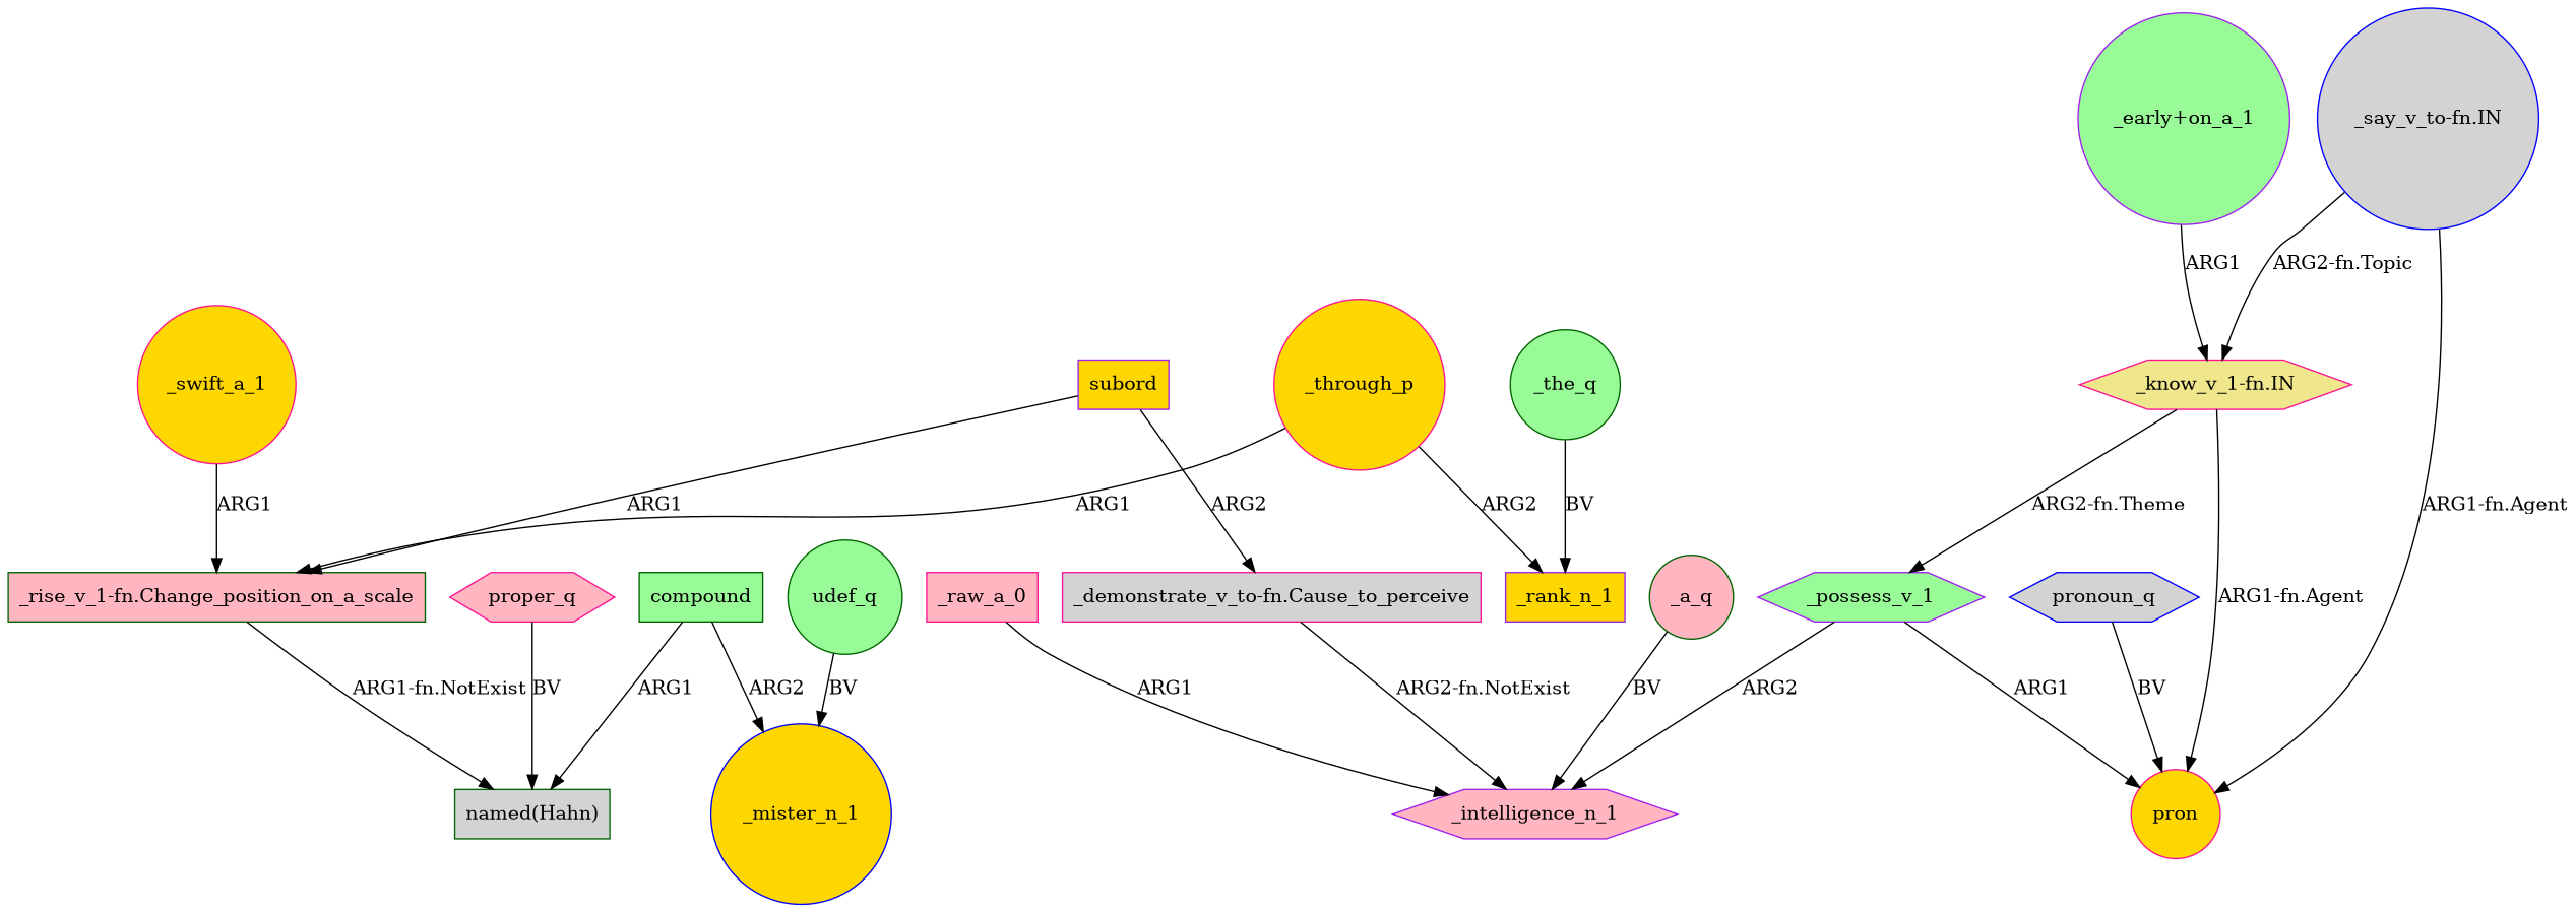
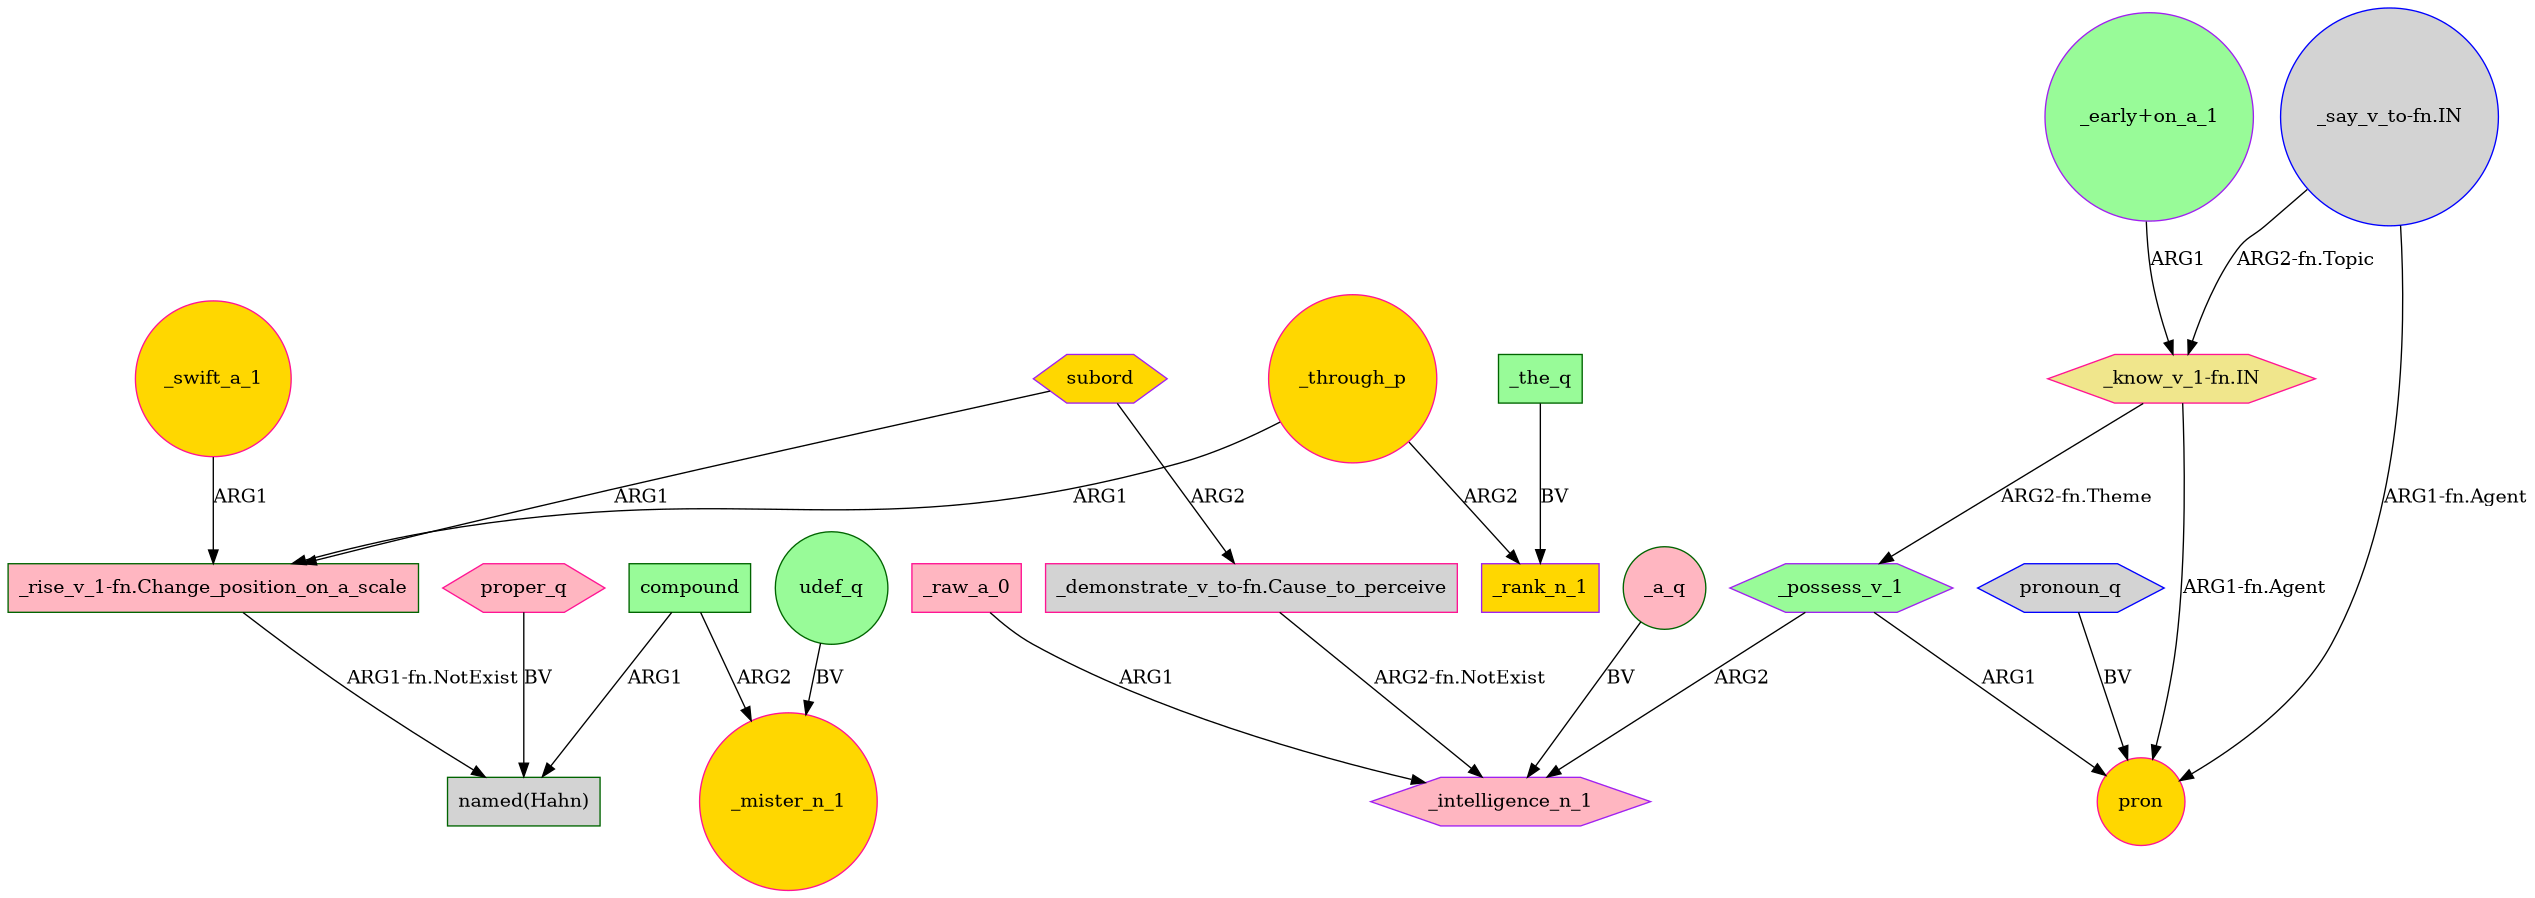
  digraph {
    fontname="DejaVu Serif"
    node [color=deeppink fillcolor=gold fontname="DejaVu Serif" shape=circle style=filled]
    edge [fontname="DejaVu Serif"]
    _possess_v_1 [color=purple fillcolor=palegreen shape=hexagon]
    _intelligence_n_1 [color=purple fillcolor=lightpink shape=hexagon]
    pron
    "_demonstrate_v_to-fn.Cause_to_perceive" [fillcolor=lightgrey shape=box]
    compound [color=darkgreen fillcolor=palegreen shape=box]
    "named(Hahn)" [color=darkgreen fillcolor=lightgrey shape=box]
-   _mister_n_1 [color=blue]
+   _mister_n_1
    _a_q [color=darkgreen fillcolor=lightpink]
    udef_q [color=darkgreen fillcolor=palegreen]
    proper_q [fillcolor=lightpink shape=hexagon]
    "_know_v_1-fn.IN" [fillcolor=khaki shape=hexagon]
-   subord [color=purple shape=box]
+   subord [color=purple shape=hexagon]
    "_rise_v_1-fn.Change_position_on_a_scale" [color=darkgreen fillcolor=lightpink shape=box]
    n14 [fillcolor=lightpink label=_raw_a_0 shape=box]
-   _the_q [color=darkgreen fillcolor=palegreen]
+   _the_q [color=darkgreen fillcolor=palegreen shape=box]
    _rank_n_1 [color=purple shape=box]
    pronoun_q [color=blue fillcolor=lightgrey shape=hexagon]
    _swift_a_1
    "_say_v_to-fn.IN" [color=blue fillcolor=lightgrey]
    "_early+on_a_1" [color=purple fillcolor=palegreen]
    _through_p
    _possess_v_1 -> _intelligence_n_1 [label=ARG2]
    _possess_v_1 -> pron [label=ARG1]
    "_demonstrate_v_to-fn.Cause_to_perceive" -> _intelligence_n_1 [label="ARG2-fn.NotExist"]
    compound -> "named(Hahn)" [label=ARG1]
    compound -> _mister_n_1 [label=ARG2]
    _a_q -> _intelligence_n_1 [label=BV]
    udef_q -> _mister_n_1 [label=BV]
    proper_q -> "named(Hahn)" [label=BV]
    "_know_v_1-fn.IN" -> _possess_v_1 [label="ARG2-fn.Theme"]
    "_know_v_1-fn.IN" -> pron [label="ARG1-fn.Agent"]
    subord -> "_demonstrate_v_to-fn.Cause_to_perceive" [label=ARG2]
    subord -> "_rise_v_1-fn.Change_position_on_a_scale" [label=ARG1]
    "_rise_v_1-fn.Change_position_on_a_scale" -> "named(Hahn)" [label="ARG1-fn.NotExist"]
    n14 -> _intelligence_n_1 [label=ARG1]
    _the_q -> _rank_n_1 [label=BV]
    pronoun_q -> pron [label=BV]
    _swift_a_1 -> "_rise_v_1-fn.Change_position_on_a_scale" [label=ARG1]
    "_say_v_to-fn.IN" -> pron [label="ARG1-fn.Agent"]
    "_say_v_to-fn.IN" -> "_know_v_1-fn.IN" [label="ARG2-fn.Topic"]
    "_early+on_a_1" -> "_know_v_1-fn.IN" [label=ARG1]
    _through_p -> "_rise_v_1-fn.Change_position_on_a_scale" [label=ARG1]
    _through_p -> _rank_n_1 [label=ARG2]
  }
